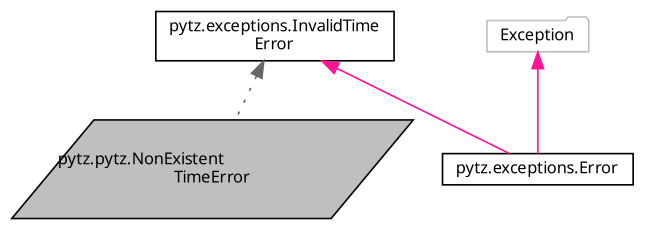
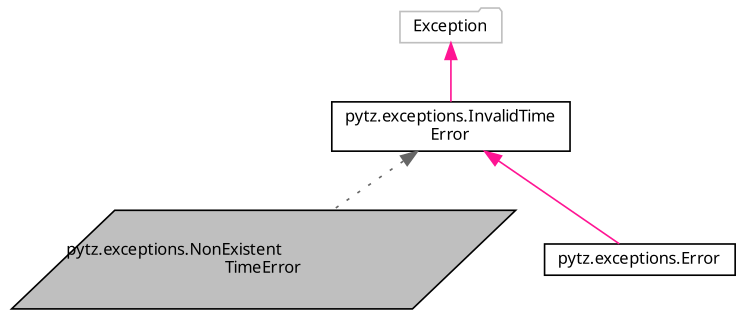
  digraph {
    fontname="Noto Sans"
    node [color=black fillcolor=white fontname="Noto Sans" fontsize=10 shape=box style=filled]
    edge [color=deeppink dir=back fontname="Noto Sans" fontsize=10 labelfontname=Helvetica labelfontsize=10 style=solid]
-   n1 [fillcolor=grey75 fontcolor=black height=0.2 label="pytz.pytz.NonExistent\lTimeError" shape=parallelogram width=0.4]
+   n1 [fillcolor=grey75 fontcolor=black height=0.2 label="pytz.exceptions.NonExistent\lTimeError" shape=parallelogram width=0.4]
    n2 [height=0.2 label="pytz.exceptions.InvalidTime\lError" width=0.4]
    n3 [height=0.2 label="pytz.exceptions.Error" width=0.4]
    n4 [color=grey75 height=0.2 label=Exception shape=folder width=0.4]
    n2 -> n1 [color=gray40 style=dotted]
    n2 -> n3
-   n4 -> n3
+   n4 -> n2
  }
